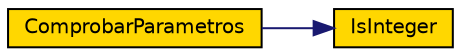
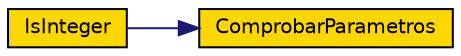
  digraph {
    rankdir=LR
    node [color=black fillcolor=gold fontname=Helvetica fontsize=10 shape=record style=filled]
    n1 [fontcolor=black height=0.2 label=ComprobarParametros width=0.4]
    n2 [height=0.2 label=IsInteger width=0.4]
-   n1 -> n2 [color=midnightblue fontname=Helvetica fontsize=10 labelfontname=Helvetica labelfontsize=10 style=solid arrowhead=normal]
+   n2 -> n1 [color=midnightblue fontname=Helvetica fontsize=10 labelfontname=Helvetica labelfontsize=10 style=solid arrowhead=normal]
  }
